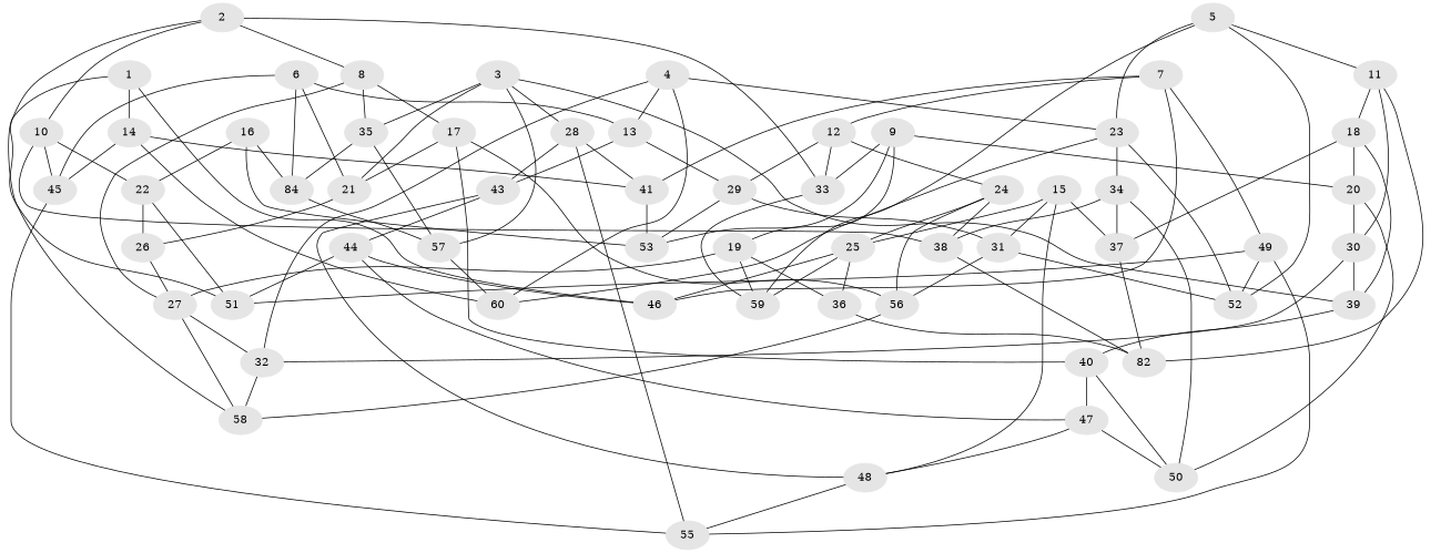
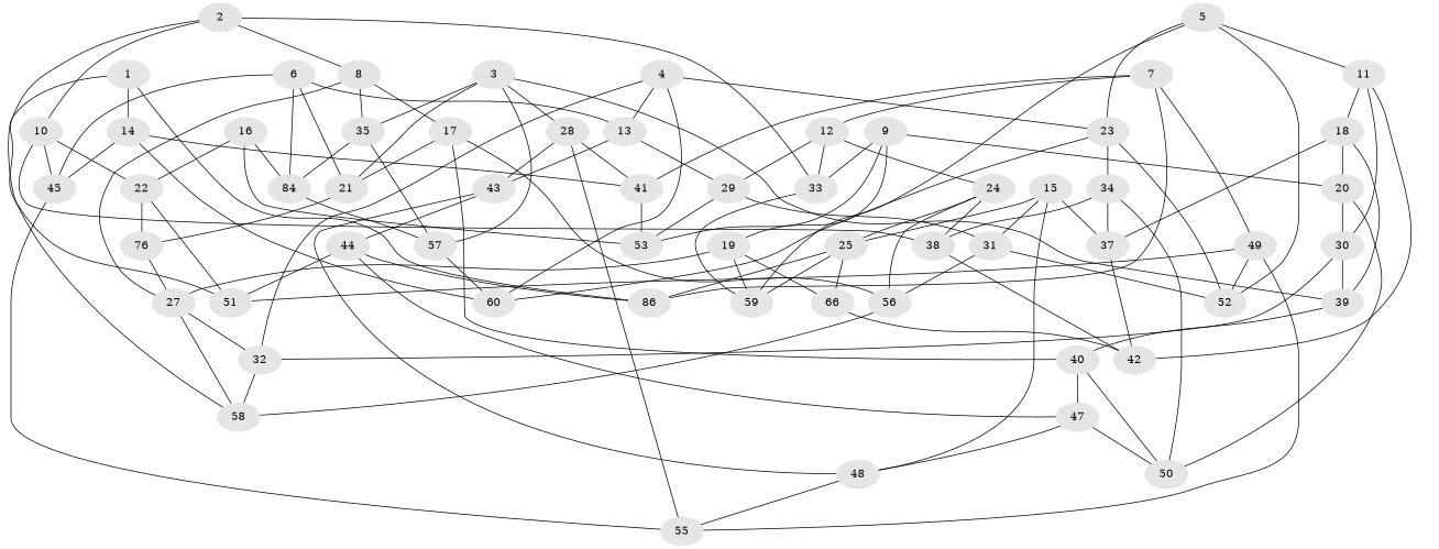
  graph {
    node [color=gray90 style=filled]
    1
    14
-   46
+   46 [label=86]
    58
    60
    45
    41
    2
    8
    10
    33
    51
    35
    17
    27
    22
    38
    59
    3
    21
    28
    39
    57
-   26
+   26 [label=76]
    43
    55
    n27 [label=84]
    40
    4
    13
    23
    32
    29
    52
    34
    5
    11
    18
    30
-   42 [label=82]
+   42
    6
    7
    12
    49
    24
    53
    56
    9
    19
    20
-   36
+   36 [label=66]
    50
    37
    25
    31
    48
    44
    15
    16
    47
    1 -- 14
    1 -- 46
    1 -- 58
    14 -- 60
    14 -- 45
    14 -- 41
    45 -- 55
    41 -- 53
    2 -- 8
    2 -- 10
    2 -- 33
    2 -- 51
    8 -- 35
    8 -- 17
    8 -- 27
    10 -- 45
    10 -- 22
    10 -- 38
    33 -- 59
    35 -- 57
    35 -- n27
    17 -- 21
    17 -- 40
    17 -- 56
    27 -- 58
    27 -- 32
    22 -- 51
    22 -- 26
    38 -- 42
    3 -- 35
    3 -- 21
    3 -- 28
    3 -- 39
    3 -- 57
    21 -- 26
    28 -- 41
    28 -- 43
    28 -- 55
    39 -- 40
    57 -- 60
    26 -- 27
    43 -- 48
    43 -- 44
    n27 -- 57
    40 -- 50
    40 -- 47
    4 -- 60
    4 -- 13
    4 -- 23
    4 -- 32
    13 -- 43
    13 -- 29
    23 -- 60
    23 -- 52
    23 -- 34
    32 -- 58
    29 -- 53
    29 -- 31
    34 -- 38
    34 -- 50
    34 -- 37
    5 -- 59
    5 -- 23
    5 -- 52
    5 -- 11
    11 -- 18
    11 -- 30
    11 -- 42
    18 -- 39
    18 -- 20
    18 -- 37
    30 -- 39
    30 -- 32
    6 -- 45
    6 -- 21
    6 -- n27
    6 -- 13
    7 -- 46
    7 -- 41
    7 -- 12
    7 -- 49
    12 -- 33
    12 -- 29
    12 -- 24
    49 -- 51
    49 -- 55
    49 -- 52
    24 -- 38
    24 -- 56
    24 -- 25
    56 -- 58
    9 -- 33
    9 -- 53
    9 -- 19
    9 -- 20
    19 -- 27
    19 -- 59
    19 -- 36
    20 -- 30
    20 -- 50
    36 -- 42
    37 -- 42
    25 -- 46
    25 -- 59
    25 -- 36
    31 -- 52
    31 -- 56
    48 -- 55
    44 -- 46
    44 -- 51
    44 -- 47
    15 -- 37
    15 -- 25
    15 -- 31
    15 -- 48
    16 -- 22
    16 -- n27
    16 -- 53
    47 -- 50
    47 -- 48
  }
